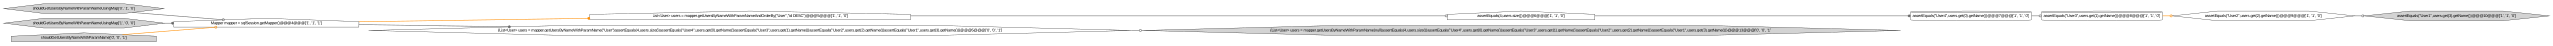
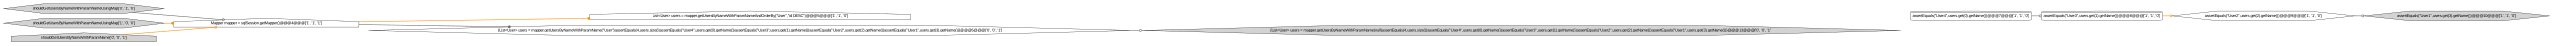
  digraph {
    fontname="Liberation Sans"
    rankdir=LR
    node [fillcolor=white fontname="Liberation Sans" shape=hexagon style=filled]
    edge [arrowhead=odot color=gray40 fontname="Liberation Sans" style=bold]
    n1 [label="assertEquals(\"User4\",users.get(0).getName())@@@7@@@['1', '1', '0']" shape=cylinder]
    n2 [label="assertEquals(\"User3\",users.get(1).getName())@@@8@@@['1', '1', '0']" shape=cylinder]
    n3 [label="assertEquals(\"User2\",users.get(2).getName())@@@9@@@['1', '1', '0']"]
    n4 [fillcolor=lightgray label="shouldGetUsersByNameWithParamNameUsingMap['0', '1', '0']"]
    n5 [label="Mapper mapper = sqlSession.getMapper()@@@4@@@['1', '1', '1']" shape=house]
    n6 [label="List<User> users = mapper.getUsersByNameWithParamNameAndOrderBy(\"User\",\"id DESC\")@@@5@@@['1', '1', '0']" shape=house]
    n7 [label="{List<User> users = mapper.getUsersByNameWithParamName(\"User\")assertEquals(4,users.size())assertEquals(\"User4\",users.get(0).getName())assertEquals(\"User3\",users.get(1).getName())assertEquals(\"User2\",users.get(2).getName())assertEquals(\"User1\",users.get(3).getName())}@@@5@@@['0', '0', '1']"]
-   n8 [label="assertEquals(4,users.size())@@@6@@@['1', '1', '0']" shape=house]
    n9 [fillcolor=lightgray label="assertEquals(\"User1\",users.get(3).getName())@@@10@@@['1', '1', '0']"]
    n10 [fillcolor=lightgray label="{List<User> users = mapper.getUsersByNameWithParamName(null)assertEquals(4,users.size())assertEquals(\"User4\",users.get(0).getName())assertEquals(\"User3\",users.get(1).getName())assertEquals(\"User2\",users.get(2).getName())assertEquals(\"User1\",users.get(3).getName())}@@@13@@@['0', '0', '1']"]
    n11 [fillcolor=lightgray label="shouldGetUsersByNameWithParamNameUsingMap['1', '0', '0']"]
    n12 [fillcolor=lightgray label="shouldGetUsersByNameWithParamName['0', '0', '1']" shape=house]
    n1 -> n2
    n2 -> n3 [color=darkorange]
    n3 -> n9
    n4 -> n5
    n5 -> n6 [arrowhead=dot color=darkorange]
    n5 -> n7 [arrowhead=dot]
-   n6 -> n8
    n7 -> n10
-   n8 -> n1 [arrowhead=dot]
-   n11 -> n5 [arrowhead=dot]
+   n11 -> n5 [arrowhead=dot color=darkorange]
    n12 -> n5 [color=darkorange]
  }
